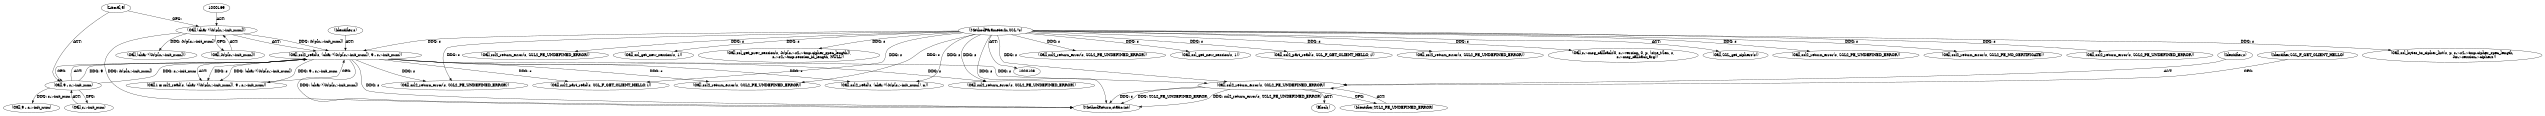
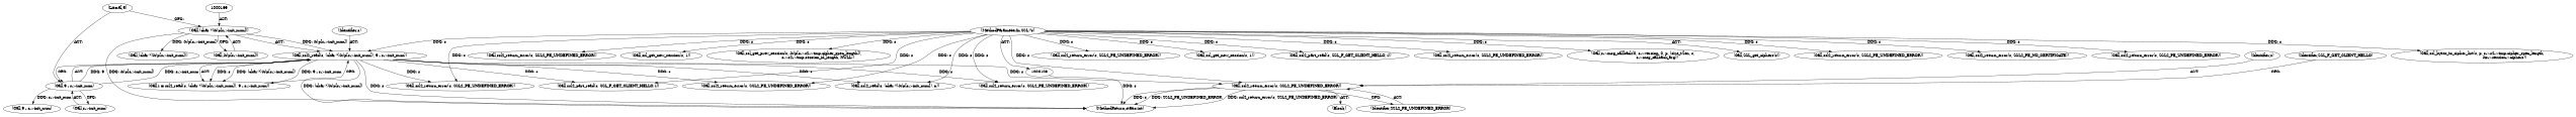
  digraph {
    n1 [label="(Call,ssl2_return_error(s, SSL2_PE_UNDEFINED_ERROR))"]
    n2 [label="(Identifier,SSL2_PE_UNDEFINED_ERROR)"]
    n3 [label="(MethodReturn,static int)"]
    n4 [label="(Block,)"]
    n5 [label="(Call,ssl2_read(s, (char *)&(p[s->init_num]), 9 - s->init_num))"]
    n6 [label="(Call,9 - s->init_num)"]
    n7 [label="(Call,ssl2_read(s, (char *)&(p[s->init_num]), n))"]
    n8 [label="(Call,i = ssl2_read(s, (char *)&(p[s->init_num]), 9 - s->init_num))"]
    n9 [label="(Call,ssl2_return_error(s, SSL2_PE_UNDEFINED_ERROR))"]
    n10 [label="(Call,ssl2_return_error(s, SSL2_PE_UNDEFINED_ERROR))"]
    n11 [label="(Call,ssl2_return_error(s, SSL2_PE_UNDEFINED_ERROR))"]
    n12 [label="(Call,ssl2_part_read(s, SSL_F_GET_CLIENT_HELLO, i))"]
    n13 [label="(Call,9 - s->init_num)"]
    n14 [label="(Call,s->init_num)"]
    n15 [label="(MethodParameterIn,SSL *s)"]
    n16 [label="(Call,ssl2_return_error(s, SSL2_PE_UNDEFINED_ERROR))"]
    n17 [label="(Call,ssl_get_new_session(s, 1))"]
    n18 [label="(Call,ssl2_part_read(s, SSL_F_GET_CLIENT_HELLO, i))"]
    n19 [label="(Call,ssl2_return_error(s, SSL2_PE_UNDEFINED_ERROR))"]
    n20 [label="(Call,s->msg_callback(0, s->version, 0, p, (size_t)len, s,\n                        s->msg_callback_arg))"]
    n21 [label="(Call,SSL_get_ciphers(s))"]
    n22 [label="(Call,ssl2_return_error(s, SSL2_PE_UNDEFINED_ERROR))"]
    n23 [label="(Call,ssl2_return_error(s, SSL2_PE_NO_CERTIFICATE))"]
    n24 [label="(Call,ssl2_return_error(s, SSL2_PE_UNDEFINED_ERROR))"]
    n25 [label="(Call,ssl_bytes_to_cipher_list(s, p, s->s2->tmp.cipher_spec_length,\n                                      &s->session->ciphers))"]
    n26 [label="(Call,ssl2_return_error(s, SSL2_PE_UNDEFINED_ERROR))"]
    n27 [label="(Call,ssl_get_new_session(s, 1))"]
    n28 [label="(Call,ssl_get_prev_session(s, &(p[s->s2->tmp.cipher_spec_length]),\n                                 s->s2->tmp.session_id_length, NULL))"]
    1000108
    n30 [label="(Call,(char *)&(p[s->init_num]))"]
    n31 [label="(Call,&(p[s->init_num]))"]
    n32 [label="(Call,(char *)&(p[s->init_num]))"]
    n33 [label="(Identifier,SSL_F_GET_CLIENT_HELLO)"]
    n34 [label="(Literal,5)"]
    n35 [label="(Identifier,s)"]
    n36 [label="(Identifier,s)"]
    1000169
    n1 -> n2 [label="CFG: "]
    n1 -> n3 [label="DDG: ssl2_return_error(s, SSL2_PE_UNDEFINED_ERROR)"]
    n1 -> n3 [label="DDG: s"]
    n1 -> n3 [label="DDG: SSL2_PE_UNDEFINED_ERROR"]
    n1 -> n4 [label="AST: "]
    n2 -> n1 [label="AST: "]
    n5 -> n1 [label="DDG: s"]
    n5 -> n3 [label="DDG: (char *)&(p[s->init_num])"]
    n5 -> n3 [label="DDG: s"]
    n5 -> n6 [label="CFG: "]
    n5 -> n7 [label="DDG: s"]
    n5 -> n8 [label="AST: "]
    n5 -> n8 [label="DDG: s"]
    n5 -> n8 [label="DDG: (char *)&(p[s->init_num])"]
    n5 -> n8 [label="DDG: 9 - s->init_num"]
    n5 -> n9 [label="DDG: s"]
    n5 -> n10 [label="DDG: s"]
    n5 -> n11 [label="DDG: s"]
    n5 -> n12 [label="DDG: s"]
    n6 -> n5 [label="AST: "]
    n6 -> n5 [label="DDG: 9"]
    n6 -> n5 [label="DDG: s->init_num"]
    n6 -> n13 [label="DDG: s->init_num"]
    n6 -> n14 [label="CFG: "]
    n8 -> n5 [label="CFG: "]
    n14 -> n6 [label="AST: "]
    n15 -> n1 [label="DDG: s"]
-   n15 -> n3 [label="DDG: s"]
+   1000108 -> n3 [label="DDG: s"]
    n15 -> n5 [label="DDG: s"]
    n15 -> n7 [label="DDG: s"]
    n15 -> n9 [label="DDG: s"]
    n15 -> n10 [label="DDG: s"]
    n15 -> n11 [label="DDG: s"]
    n15 -> n12 [label="DDG: s"]
    n15 -> n16 [label="DDG: s"]
    n15 -> n17 [label="DDG: s"]
    n15 -> n18 [label="DDG: s"]
    n15 -> n19 [label="DDG: s"]
    n15 -> n20 [label="DDG: s"]
    n15 -> n21 [label="AST: "]
    n15 -> n22 [label="DDG: s"]
    n15 -> n23 [label="DDG: s"]
    n15 -> n24 [label="DDG: s"]
    n15 -> n25 [label="DDG: s"]
    n15 -> n26 [label="DDG: s"]
    n15 -> n27 [label="DDG: s"]
    n15 -> n28 [label="DDG: s"]
    n15 -> 1000108 [label="AST: "]
    n30 -> n3 [label="DDG: &(p[s->init_num])"]
    n30 -> n5 [label="AST: "]
    n30 -> n5 [label="DDG: &(p[s->init_num])"]
    n30 -> n31 [label="CFG: "]
    n30 -> n32 [label="DDG: &(p[s->init_num])"]
    n31 -> n30 [label="AST: "]
    n33 -> n1 [label="CFG: "]
    n34 -> n6 [label="AST: "]
    n34 -> n30 [label="CFG: "]
    n35 -> n5 [label="AST: "]
    n36 -> n1 [label="AST: "]
    1000169 -> n30 [label="AST: "]
  }
